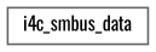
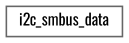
  digraph {
    rankdir=LR
    fontname=Oswald
-   n1 [color=grey40 fillcolor=white fontname=Oswald fontsize=10 height=0.2 label=i4c_smbus_data shape=box style=filled width=0.4]
+   n1 [color=grey40 fillcolor=white fontname=Oswald fontsize=10 height=0.2 label=i2c_smbus_data shape=box style=filled width=0.4]
  }
